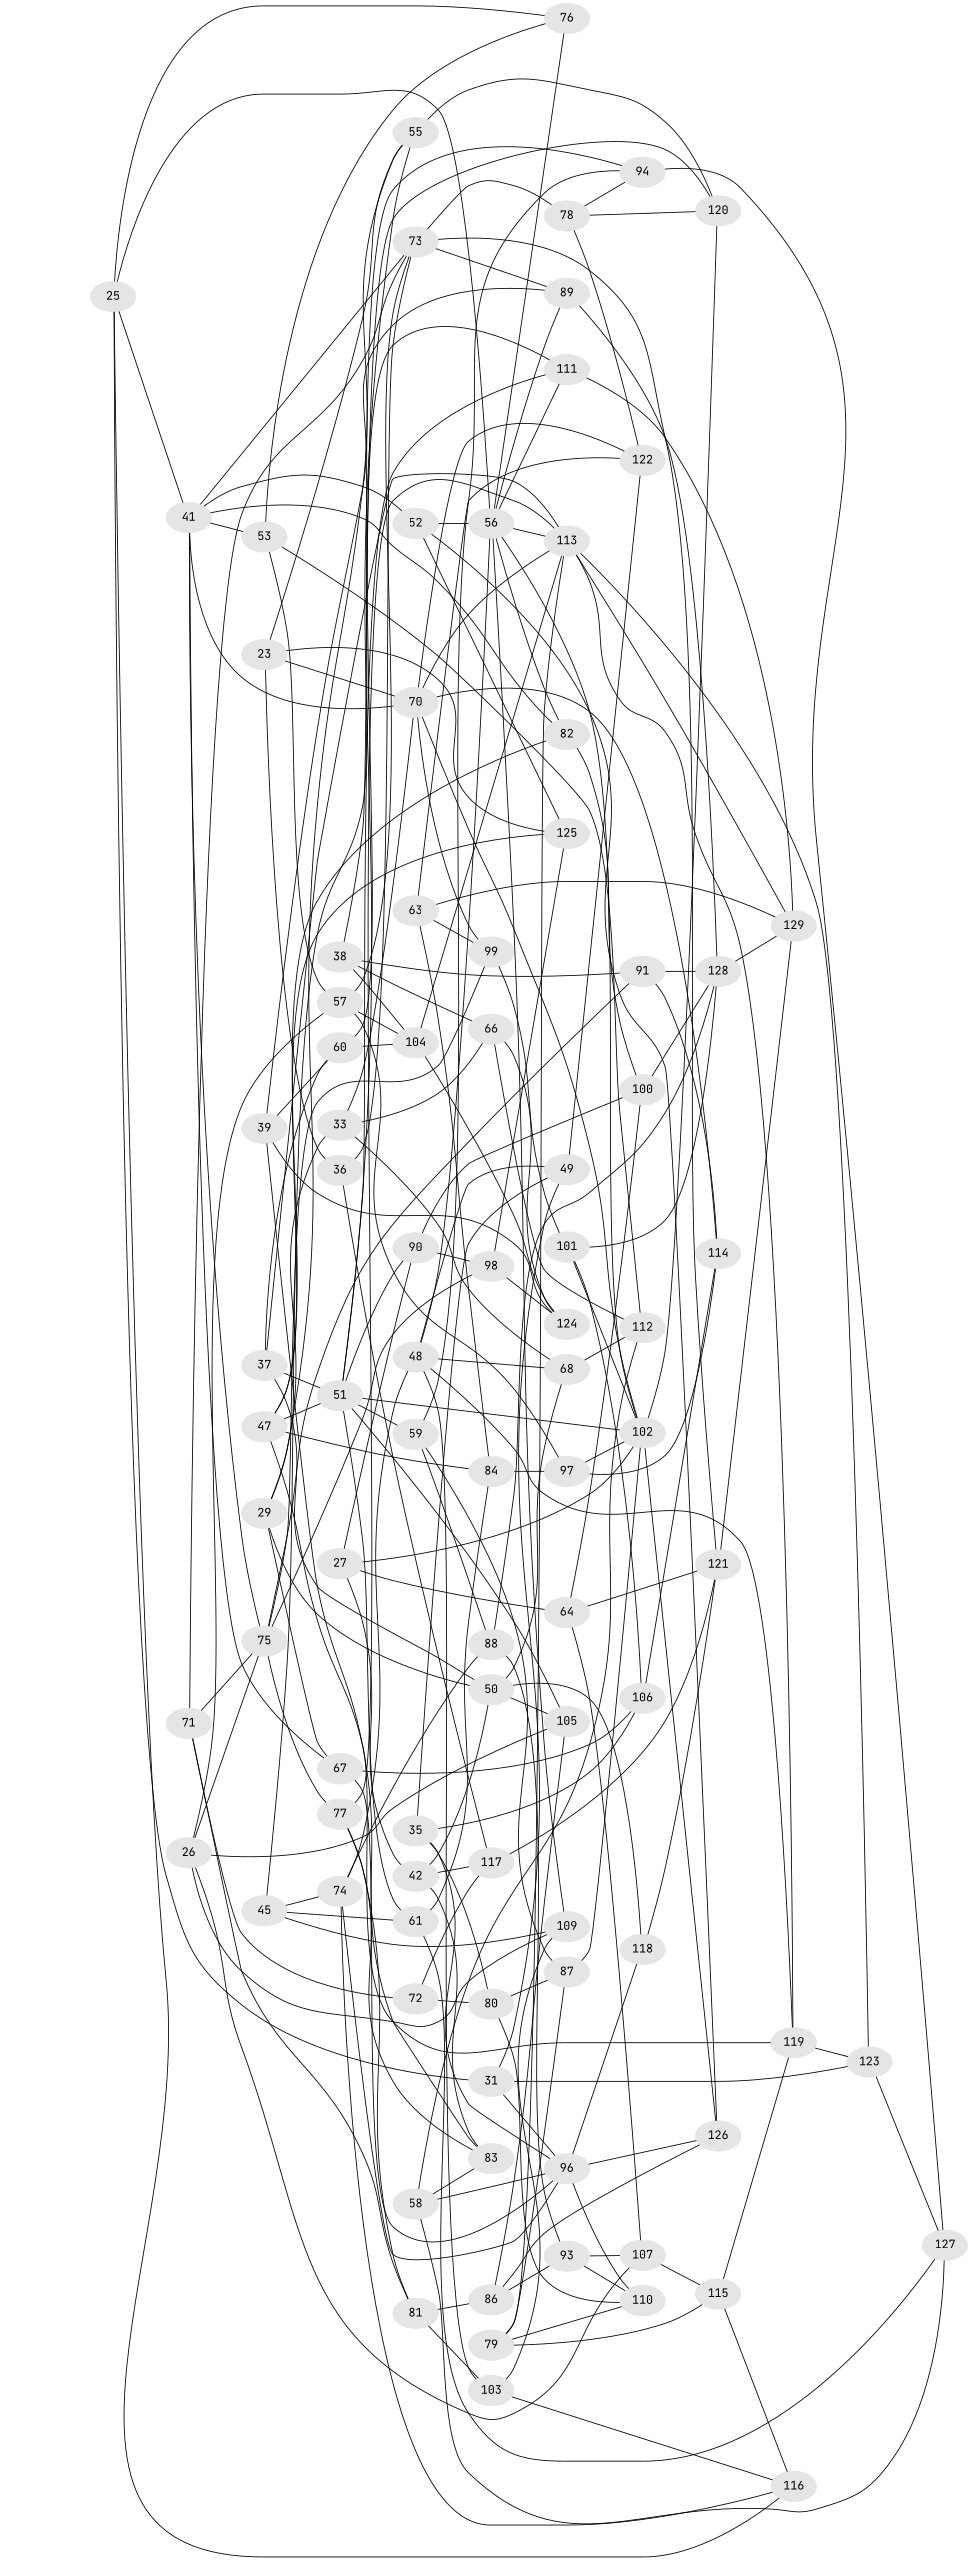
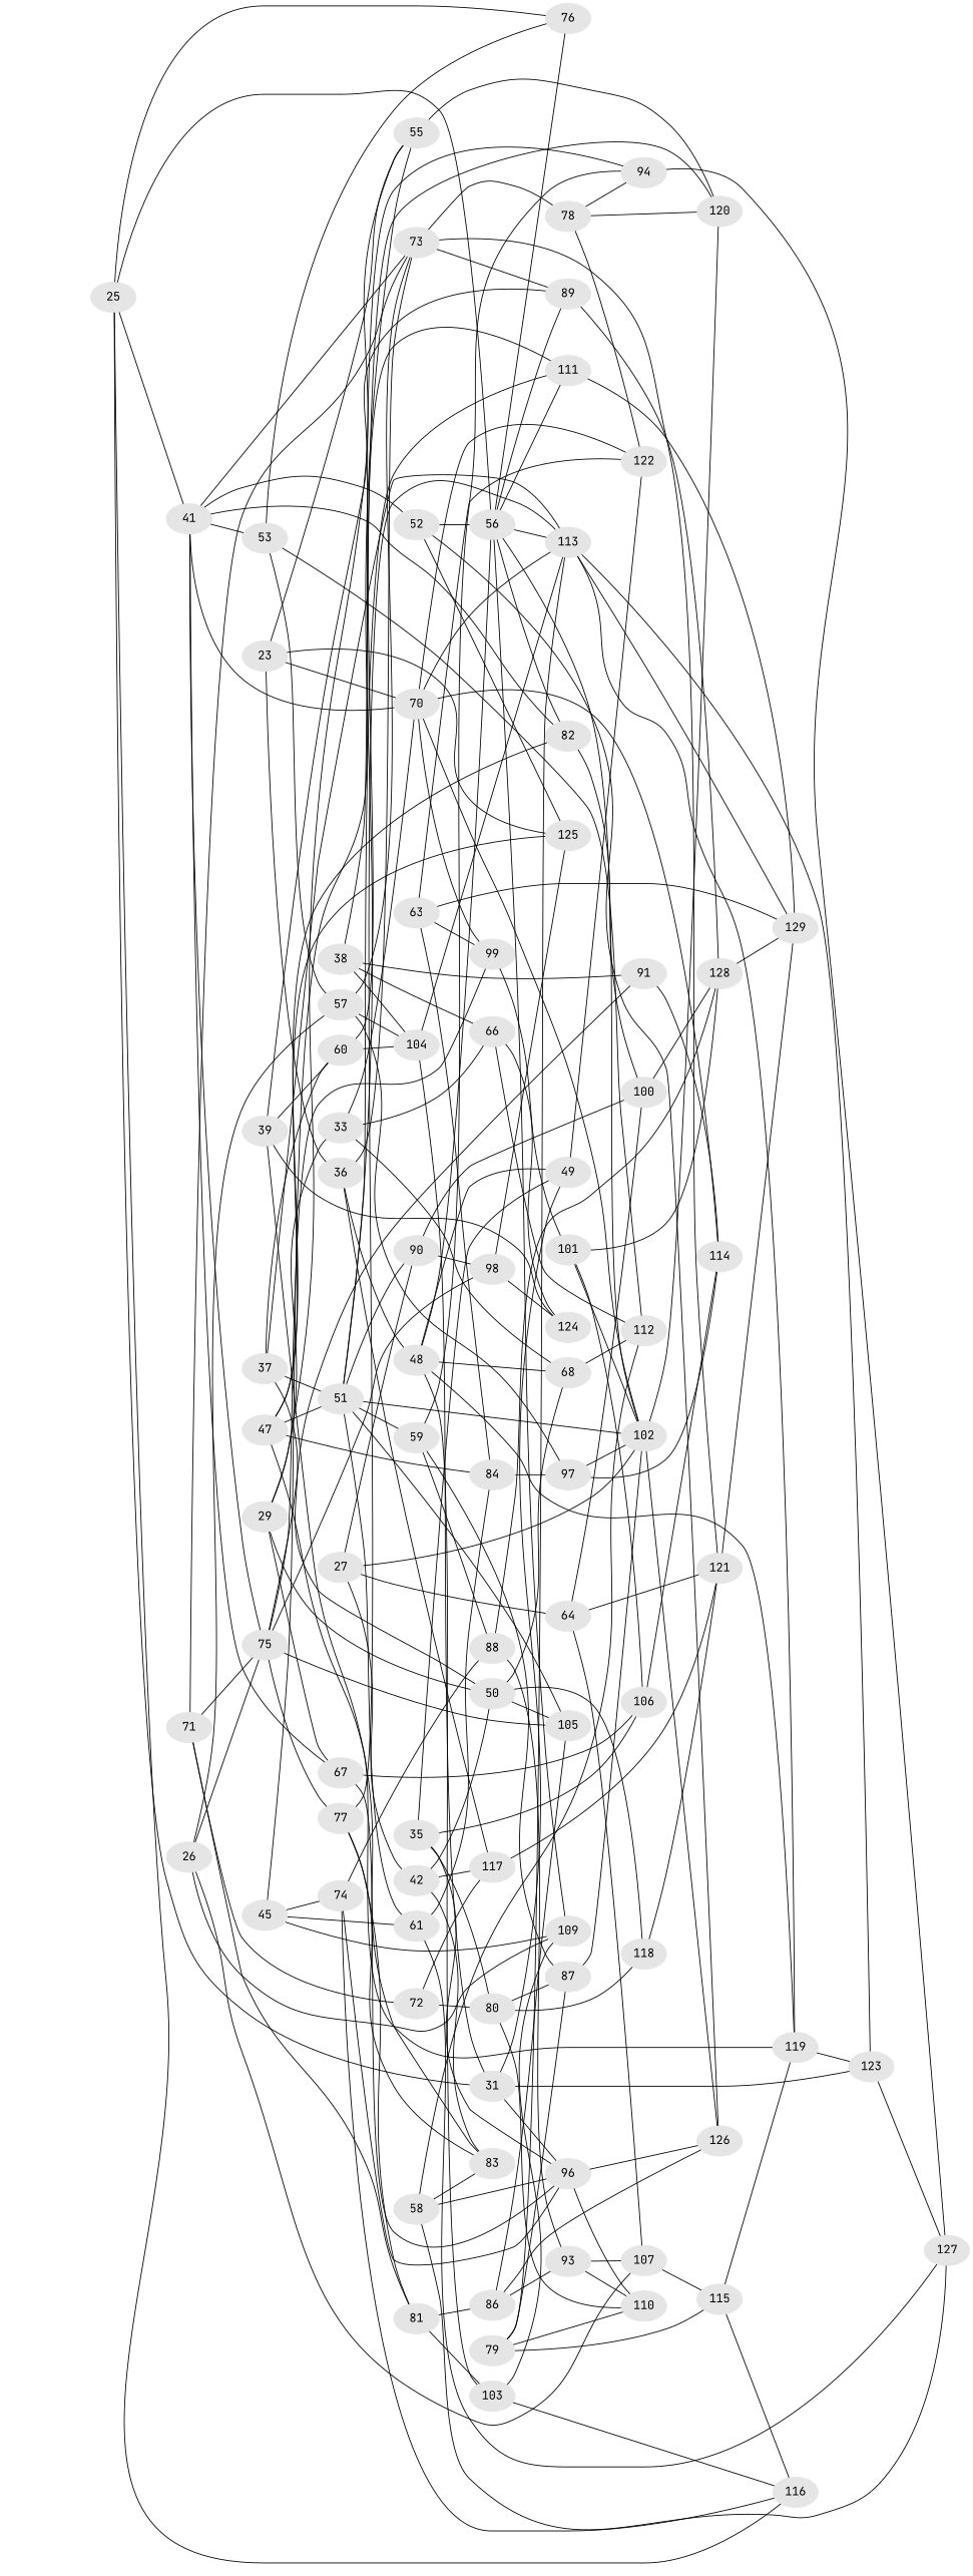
  graph {
    fontname="JetBrains Mono"
    rankdir=LR
    node [color=gray90 fontname="JetBrains Mono" style=filled]
    edge [fontname="JetBrains Mono"]
    23
    36
    55
    70 [super="+65"]
    125
    48 [super="+4+7"]
    73 [super="+18+34"]
    117
    120
    102 [super="+32"]
    113 [super="+85+11"]
    122
    99
    114
    25 [super="+21"]
    31
    41 [super="+2+40"]
    56 [super="+12+46+44+54"]
    76
    116
    49
    96 [super="+5+17"]
    123
    75 [super="+14+62"]
    67
    52
    53
    82
    109
    89
    111
    57 [super="+19"]
    104 [super="+69"]
    97
    26
    107
    91
    105 [super="+15"]
    77
    98
    115
    27
    42
    64
    90
    50 [super="+28"]
    83
    100
    121 [super="+92"]
    126
    29
    33
    66
    68
    118
    106
    110
    127
    124
    112
    35
    80 [super="+43"]
    87 [super="+10"]
    119 [super="+108"]
    103
    78
    37
    51 [super="+24+30"]
    60
    61
    59
    129 [super="+95"]
    38
    128 [super="+8+13"]
    39
    45
    74
    94
    84
    88
    47 [super="+22"]
    58
    93
    63
    101
    71
    72
    81
    86
    79
    23 -- 36
    23 -- 55
    23 -- 70
    23 -- 125
-   74 -- 48
+   36 -- 48
    36 -- 73
    36 -- 117
    55 -- 120
    70 -- 102
    70 -- 113
    70 -- 122
    70 -- 99
    70 -- 114
    48 -- 56
    48 -- 49
    48 -- 68
    48 -- 119
    48 -- 103
    73 -- 89
    73 -- 121 [weight=2]
    73 -- 78
    117 -- 121
    102 -- 120
    102 -- 126
    113 -- 123
    113 -- 119
    113 -- 129
    99 -- 101
    25 -- 31
    25 -- 41
    25 -- 56
    25 -- 76 [weight=2]
    25 -- 116
    31 -- 49
    31 -- 96
    31 -- 123
    41 -- 70
    41 -- 73
    41 -- 75
    41 -- 67
    41 -- 52
    41 -- 53
    41 -- 82
    56 -- 102 [weight=2]
    56 -- 113 [weight=2]
    56 -- 76
    56 -- 82
    56 -- 109
    56 -- 89
    56 -- 111
    49 -- 122
    96 -- 126
-   96 -- 118
+   80 -- 118
    96 -- 110
    123 -- 127
    75 -- 99
    75 -- 91
-   26 -- 105
+   75 -- 105
    75 -- 77
    75 -- 98
    67 -- 96
    67 -- 106
    52 -- 125
    52 -- 56
    52 -- 126
    53 -- 76
    53 -- 57
    53 -- 112
    82 -- 100
    89 -- 128
    111 -- 129
    57 -- 73
    57 -- 104 [weight=2]
    57 -- 97
    104 -- 113
-   104 -- 124
+   104 -- 31
    97 -- 102
    97 -- 114
    26 -- 75
    26 -- 109
    26 -- 57
    26 -- 107
    107 -- 115
    91 -- 114
-   91 -- 128
    77 -- 113
    77 -- 83
    77 -- 81
    98 -- 125
    98 -- 124
    115 -- 116
    115 -- 119
    27 -- 102
    27 -- 42
    27 -- 64
    27 -- 90
    42 -- 117
    42 -- 50
    42 -- 83
    64 -- 107
    64 -- 100
    64 -- 121
    90 -- 98
    90 -- 100
    50 -- 105 [weight=2]
    50 -- 68
    50 -- 118
    100 -- 128
    121 -- 129
    29 -- 55
    29 -- 67
    29 -- 50
    29 -- 33
    33 -- 70
    33 -- 66
    33 -- 68
    66 -- 124
    66 -- 112
    68 -- 112
    118 -- 121
    106 -- 114
    35 -- 49
    35 -- 96
    35 -- 106
    35 -- 80
    80 -- 110
    80 -- 87 [weight=2]
    87 -- 102 [weight=2]
    119 -- 123
    103 -- 116
    103 -- 109
    78 -- 120
    78 -- 122
    78 -- 94
    37 -- 113
    37 -- 50
    37 -- 51
    37 -- 60
    51 -- 55
    51 -- 102 [weight=2]
    51 -- 111
    51 -- 105
    51 -- 90
    51 -- 61
    51 -- 59
    60 -- 111
    60 -- 104
    61 -- 127
    61 -- 84
    59 -- 87
    59 -- 94
    59 -- 88
    38 -- 120
    38 -- 104
    38 -- 91
    38 -- 66
    128 -- 129 [weight=2]
    39 -- 89
    39 -- 83
    39 -- 124
    39 -- 60
    45 -- 109
    45 -- 61
    45 -- 74
    45 -- 94
    74 -- 116
    74 -- 96
    74 -- 88
    94 -- 127
    84 -- 97
    88 -- 128
    88 -- 93
    47 -- 125
    47 -- 82
    47 -- 119 [weight=2]
    47 -- 51
    47 -- 84
    58 -- 96
    58 -- 83
    58 -- 127
    58 -- 112
    93 -- 107
    93 -- 110
    63 -- 122
    63 -- 99
    63 -- 129
    63 -- 84
    101 -- 102
    101 -- 106
    101 -- 128
    71 -- 73
    71 -- 75
    71 -- 72
    71 -- 81
    72 -- 117
    72 -- 80 [weight=2]
    81 -- 103
    81 -- 86
    86 -- 105
    86 -- 126
    86 -- 93
    79 -- 113
    79 -- 115
    79 -- 110
    79 -- 87
  }
